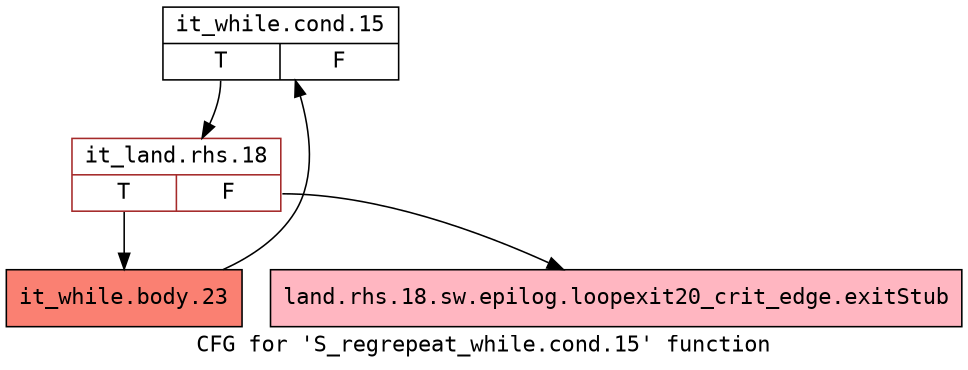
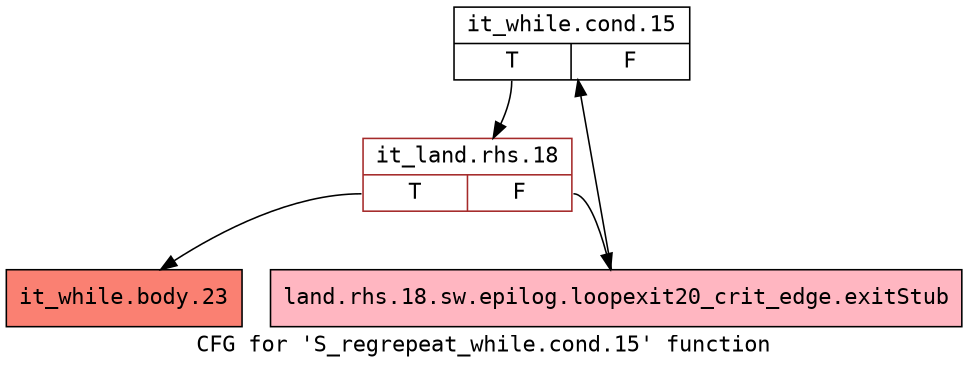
  digraph {
    fontname="DejaVu Sans Mono"
    label="CFG for 'S_regrepeat_while.cond.15' function"
    node [color=black fillcolor=white fontname="DejaVu Sans Mono" shape=record style=filled]
    edge [fontname="DejaVu Sans Mono" tailport=s0]
    n1 [label="{it_while.cond.15|{<s0>T|<s1>F}}"]
    n2 [color=brown label="{it_land.rhs.18|{<s0>T|<s1>F}}"]
    n3 [fillcolor=lightpink label="{land.rhs.18.sw.epilog.loopexit20_crit_edge.exitStub}"]
    n4 [fillcolor=salmon label="{it_while.body.23}"]
    n1 -> n2
    n2 -> n3 [tailport=s1]
    n2 -> n4
-   n4 -> n1 [tailport=""]
+   n3 -> n1 [tailport=""]
  }
